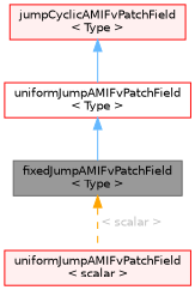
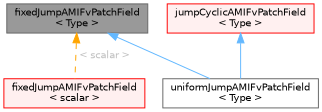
  digraph {
    node [color=gray40 fillcolor="#FFF0F0" fontname=Helvetica fontsize=10 shape=box style=filled]
    edge [color=steelblue1 dir=back fontname=Helvetica fontsize=10 labelfontname=Helvetica labelfontsize=10 style=solid]
    n1 [fillcolor=grey60 fontcolor=black height=0.2 label="fixedJumpAMIFvPatchField\l\< Type \>" width=0.4]
-   n2 [color=red fillcolor=white height=0.2 label="uniformJumpAMIFvPatchField\l\< Type \>" width=0.4]
-   n3 [color=red height=0.2 label="uniformJumpAMIFvPatchField\l\< scalar \>" width=0.4]
+   n2 [fillcolor=white height=0.2 label="uniformJumpAMIFvPatchField\l\< Type \>" width=0.4]
+   n3 [color=red height=0.2 label="fixedJumpAMIFvPatchField\l\< scalar \>" width=0.4]
    n4 [color=red height=0.2 label="jumpCyclicAMIFvPatchField\l\< Type \>" width=0.4]
-   n2 -> n1
+   n1 -> n2
    n1 -> n3 [color=orange fontcolor=grey label=" \< scalar \>" style=dashed]
    n4 -> n2
  }
